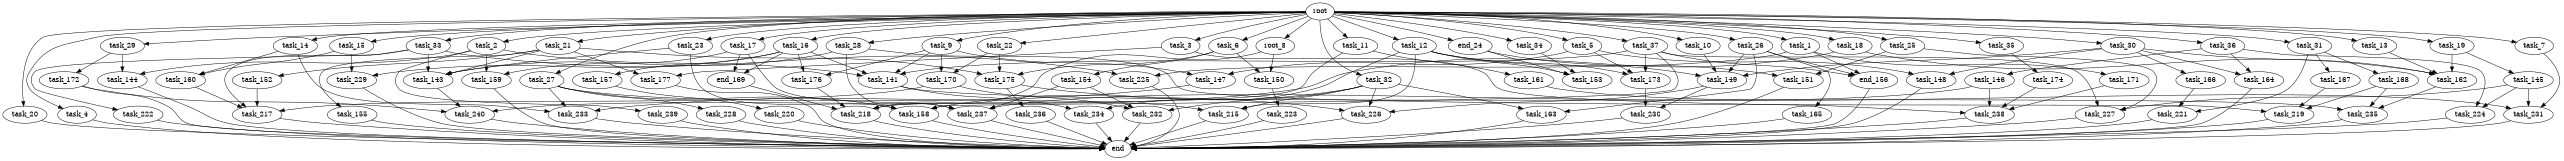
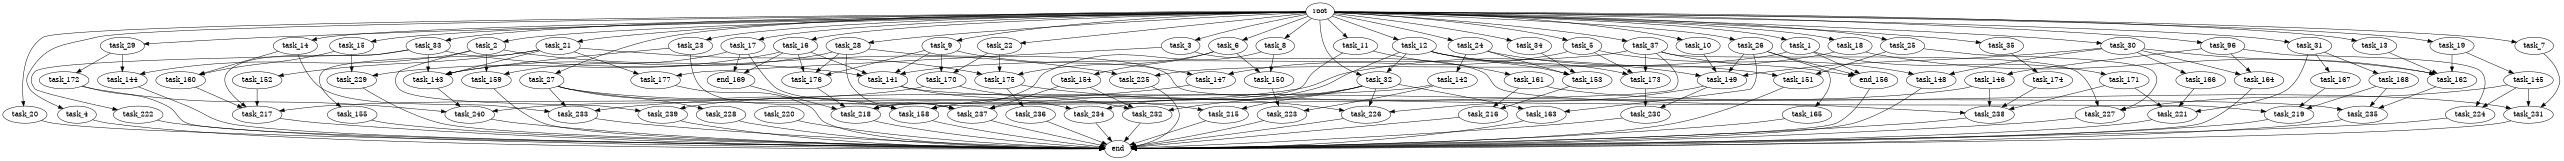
  digraph {
    root
    task_11
    task_2
    task_21
    task_23
    task_35
    task_33
    task_14
    task_3
    task_18
    task_28
    task_22
    task_5
    task_30
    task_9
    task_27
    task_29
    task_34
    task_37
-   task_8 [label=root_8]
+   task_8
    task_15
-   task_24 [label=end_24]
+   task_24
    task_31
    task_12
    task_32
    task_10
    task_1
    task_20
    task_4
    task_13
-   task_36
+   task_36 [label=task_96]
    task_16
    task_26
    task_25
    task_19
    task_17
    task_6
    task_7
    task_161
    task_218
    task_239
    task_141
    task_159
    task_144
    task_152
    task_155
    task_175
    task_177
    task_143
    task_158
    task_174
    task_217
    task_225
    task_222
    task_233
    task_160
    task_238
    task_162
    task_240
    task_176
    task_219
    task_237
    task_170
    task_147
    task_173
    task_148
    task_164
    task_166
    task_149
    task_215
    task_228
    task_172
    task_153
    task_227
    n75 [label=end_156]
    task_150
    task_229
+   task_142
    task_221
    task_168
    task_167
    task_234
    task_151
    task_232
    task_226
    task_163
    task_171
    end
    task_224
    task_146
-   task_157
    n92 [label=end_169]
    task_165
    task_145
    task_154
    task_231
+   task_216
    task_235
    task_236
    task_220
    task_230
    task_223
    root -> task_11
    root -> task_2
    root -> task_21
    root -> task_23
    root -> task_35
    root -> task_33
    root -> task_14
    root -> task_3
    root -> task_18
    root -> task_28
    root -> task_22
    root -> task_5
    root -> task_30
    root -> task_9
    root -> task_27
    root -> task_29
    root -> task_34
    root -> task_37
    root -> task_8
    root -> task_15
    root -> task_24
    root -> task_31
    root -> task_12
    root -> task_32
    root -> task_10
    root -> task_1
    root -> task_20
    root -> task_4
    root -> task_13
    root -> task_36
    root -> task_16
    root -> task_26
    root -> task_25
    root -> task_19
    root -> task_17
    root -> task_6
    root -> task_7
    task_11 -> task_161
    task_11 -> task_218
    task_2 -> task_239
    task_2 -> task_141
    task_2 -> task_159
    task_2 -> task_144
    task_21 -> task_152
    task_21 -> task_155
    task_21 -> task_175
    task_21 -> task_177
    task_21 -> task_143
    task_23 -> task_143
    task_23 -> task_158
    task_35 -> task_174
    task_33 -> task_143
    task_33 -> task_217
    task_33 -> task_225
    task_33 -> task_222
    task_14 -> task_233
    task_14 -> task_160
    task_3 -> task_177
    task_3 -> task_238
    task_18 -> task_162
    task_18 -> task_240
    task_28 -> task_143
+   task_28 -> task_176
    task_28 -> task_219
    task_28 -> task_237
    task_22 -> task_175
    task_22 -> task_170
    task_5 -> task_147
    task_5 -> task_173
    task_5 -> task_148
    task_30 -> task_162
    task_30 -> task_148
    task_30 -> task_164
    task_30 -> task_166
    task_30 -> task_149
    task_9 -> task_141
    task_9 -> task_176
    task_9 -> task_170
    task_9 -> task_147
    task_27 -> task_158
    task_27 -> task_233
    task_27 -> task_215
    task_27 -> task_228
    task_29 -> task_144
    task_29 -> task_172
    task_34 -> task_153
    task_37 -> task_141
    task_37 -> task_158
    task_37 -> task_173
    task_37 -> task_227
    task_37 -> n75
    task_8 -> task_218
    task_8 -> task_150
    task_15 -> task_160
    task_15 -> task_229
    task_24 -> task_149
    task_24 -> task_153
+   task_24 -> task_142
    task_31 -> task_221
    task_31 -> task_168
    task_31 -> task_167
    task_12 -> task_173
-   task_12 -> task_215
+   task_12 -> task_32
    task_12 -> task_153
    task_12 -> task_234
    task_12 -> task_151
    task_32 -> task_158
    task_32 -> task_215
    task_32 -> task_232
    task_32 -> task_226
    task_32 -> task_163
    task_10 -> task_149
    task_1 -> task_225
    task_1 -> n75
    task_1 -> task_171
    task_20 -> end
    task_4 -> end
    task_13 -> task_162
    task_36 -> task_164
    task_36 -> task_224
    task_36 -> task_146
    task_16 -> task_141
    task_16 -> task_176
    task_16 -> task_229
-   task_16 -> task_157
    task_16 -> n92
    task_26 -> task_149
    task_26 -> n75
    task_26 -> task_163
    task_26 -> task_165
    task_25 -> task_227
    task_25 -> task_151
    task_19 -> task_162
    task_19 -> task_145
    task_17 -> task_159
    task_17 -> task_237
    task_17 -> n92
    task_6 -> task_175
    task_6 -> task_150
    task_6 -> task_154
    task_7 -> task_231
    task_161 -> task_231
+   task_161 -> task_216
    task_218 -> end
    task_239 -> end
    task_141 -> task_234
    task_141 -> task_235
    task_159 -> end
    task_144 -> end
    task_152 -> task_217
    task_155 -> end
    task_175 -> task_226
    task_175 -> task_236
    task_177 -> end
    task_143 -> task_240
    task_158 -> end
    task_174 -> task_238
    task_217 -> end
    task_225 -> end
    task_222 -> end
    task_233 -> end
    task_160 -> task_217
    task_238 -> end
    task_162 -> task_235
    task_240 -> end
    task_176 -> task_218
    task_219 -> end
    task_237 -> end
    task_170 -> task_217
    task_170 -> task_232
    task_147 -> task_233
    task_173 -> task_230
    task_148 -> end
    task_164 -> end
    task_166 -> task_221
    task_149 -> task_226
    task_149 -> task_230
    task_215 -> end
    task_228 -> end
    task_172 -> task_240
    task_172 -> end
+   task_153 -> task_216
    task_227 -> end
    n75 -> end
    task_150 -> task_223
    task_229 -> end
+   task_142 -> task_239
+   task_142 -> task_223
    task_221 -> end
    task_168 -> task_219
    task_168 -> task_235
    task_167 -> task_219
    task_234 -> end
    task_151 -> end
    task_232 -> end
    task_226 -> end
    task_163 -> end
    task_171 -> task_238
+   task_171 -> task_221
    task_224 -> end
    task_146 -> task_238
    task_146 -> task_237
-   task_157 -> task_220
    n92 -> task_218
    task_165 -> end
    task_145 -> task_227
    task_145 -> task_224
    task_145 -> task_231
    task_154 -> task_237
    task_154 -> task_232
    task_231 -> end
+   task_216 -> end
    task_235 -> end
    task_236 -> end
    task_220 -> end
    task_230 -> end
    task_223 -> end
  }
